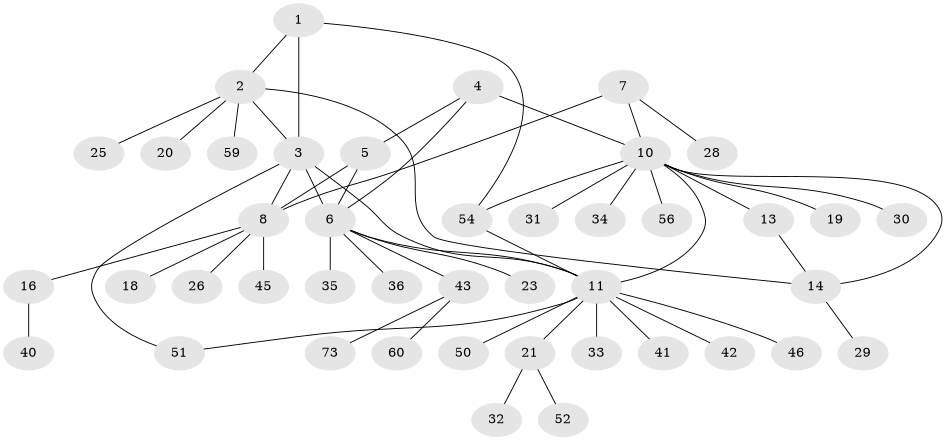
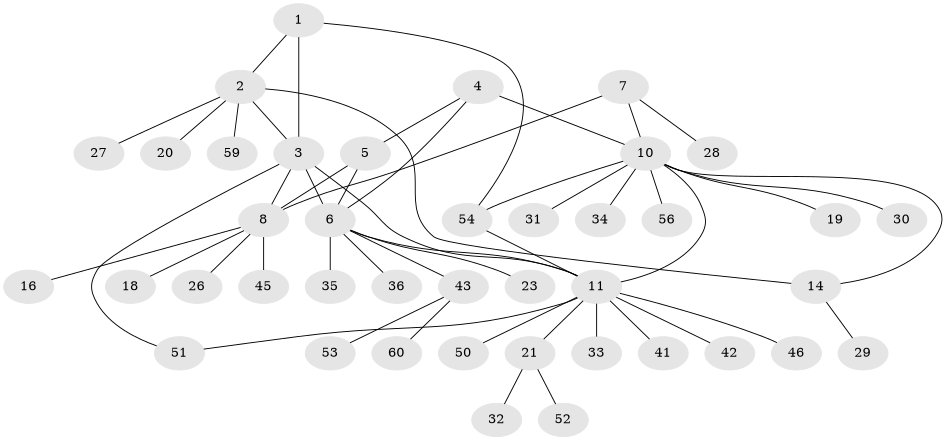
  graph {
    node [color=gray90 style=filled]
    1 [super="+24"]
    2 [super="+17"]
    3 [super="+39"]
    54
-   25
+   25 [label=27]
    14 [super="+47"]
    20
    59
    6 [super="+27"]
    8 [super="+9"]
    11 [super="+12"]
    51
    29 [super="+37"]
    23
    35
    36
    43 [super="+49"]
    16
    18
    26
    45
    21
    33 [super="+38"]
    41
    42
    46
    50
    4 [super="+57"]
    5
    10 [super="+15"]
-   13
    19 [super="+58"]
    30
    31 [super="+55"]
    34
    56
-   53 [label=73]
+   53
    60
    7 [super="+22"]
    28
-   40 [super="+48"]
    32
    52
    1 -- 2
    1 -- 3
    1 -- 54
    2 -- 3
    2 -- 25
    2 -- 14
    2 -- 20
    2 -- 59
    3 -- 6 [weight=2]
    3 -- 8
    3 -- 11
    3 -- 51
    54 -- 11
    14 -- 29
    6 -- 11
    6 -- 23
    6 -- 35
    6 -- 36
    6 -- 43
    8 -- 16
    8 -- 18
    8 -- 26
    8 -- 45
    11 -- 51
    11 -- 21
    11 -- 33
    11 -- 41
    11 -- 42
    11 -- 46
    11 -- 50
    43 -- 53
    43 -- 60
-   16 -- 40
    21 -- 32
    21 -- 52
    4 -- 6
    4 -- 5
    4 -- 10 [weight=2]
    5 -- 6
    5 -- 8
    10 -- 54
    10 -- 14
    10 -- 11 [weight=2]
-   10 -- 13
    10 -- 19
    10 -- 30
    10 -- 31
    10 -- 34
    10 -- 56
-   13 -- 14
    7 -- 8 [weight=2]
    7 -- 10
    7 -- 28
  }
